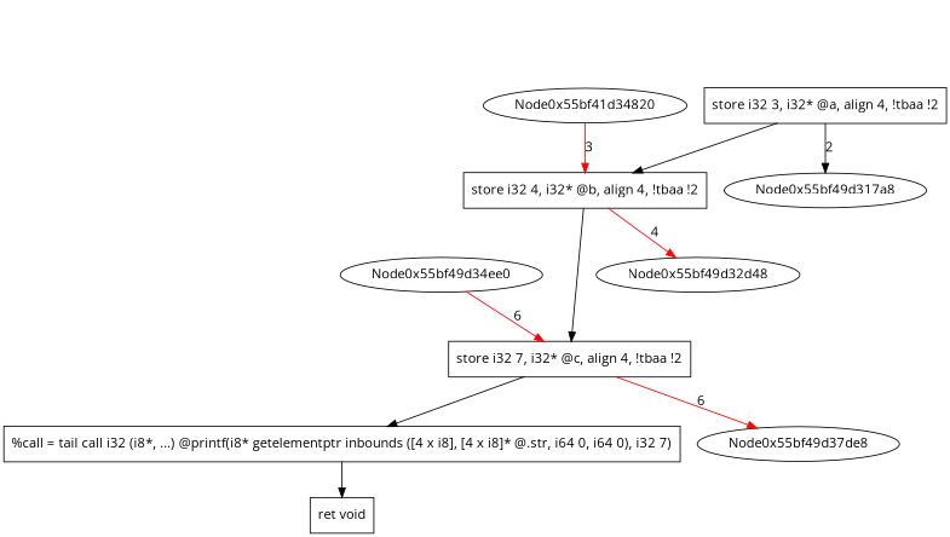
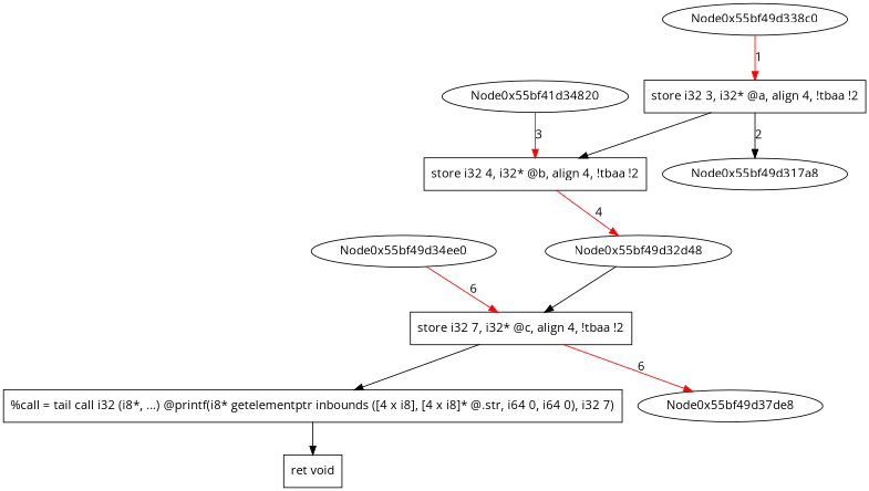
  digraph {
    fontname="Open Sans"
    node [fontname="Open Sans"]
    edge [fontname="Open Sans" color=red]
    n1 [label="  store i32 3, i32* @a, align 4, !tbaa !2" shape=record]
    n2 [label="  store i32 4, i32* @b, align 4, !tbaa !2" shape=record]
    Node0x55bf49d317a8
    n4 [label="  store i32 7, i32* @c, align 4, !tbaa !2" shape=record]
    Node0x55bf49d32d48
    n6 [label="  %call = tail call i32 (i8*, ...) @printf(i8* getelementptr inbounds ([4 x i8], [4 x i8]* @.str, i64 0, i64 0), i32 7)" shape=record]
    n7 [label=Node0x55bf49d37de8]
    n8 [label="  ret void" shape=record]
+   Node0x55bf49d338c0
    n10 [label=Node0x55bf41d34820]
    Node0x55bf49d34ee0
    n1 -> n2 [color=""]
    n1 -> Node0x55bf49d317a8 [color=black label=2]
-   n2 -> n4 [color=""]
+   Node0x55bf49d32d48 -> n4 [color=""]
    n2 -> Node0x55bf49d32d48 [label=4]
    n4 -> n6 [color=""]
    n4 -> n7 [label=6]
    n6 -> n8 [color=""]
+   Node0x55bf49d338c0 -> n1 [label=1]
    n10 -> n2 [label=3]
    Node0x55bf49d34ee0 -> n4 [label=6]
  }
